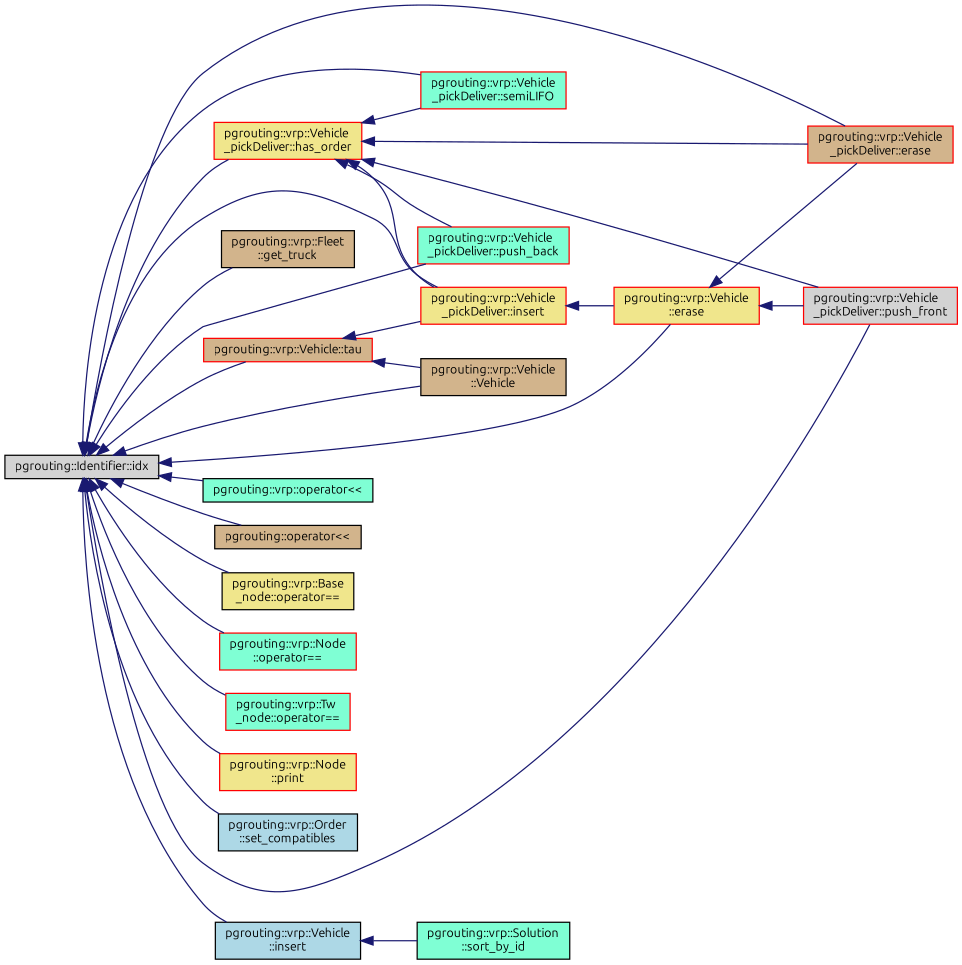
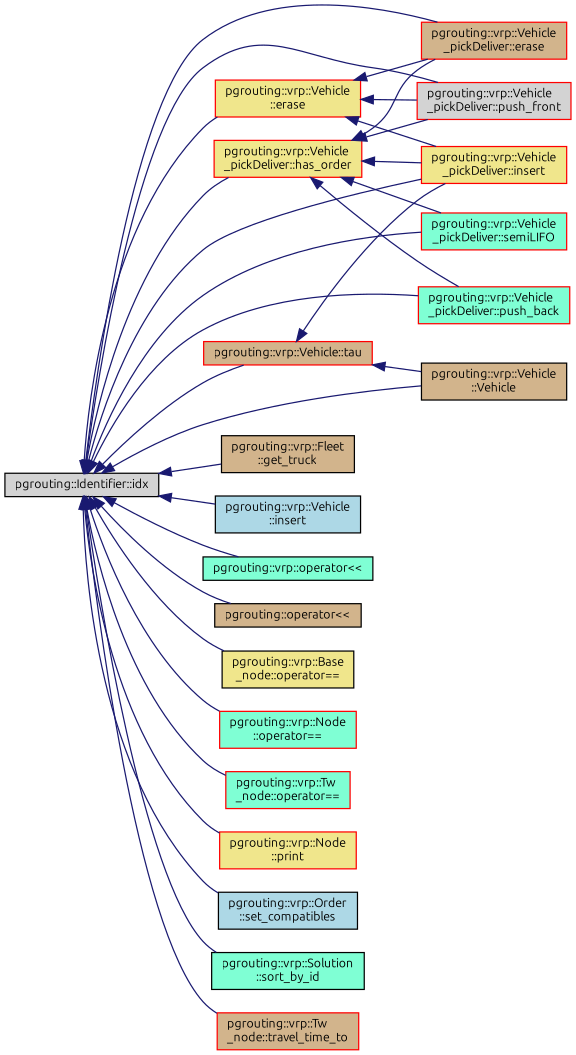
  digraph {
    fontname=Ubuntu
    rankdir=LR
    node [color=red fillcolor=tan fontname=Ubuntu fontsize=10 shape=record style=filled]
    edge [color=midnightblue dir=back fontname=Ubuntu fontsize=10 labelfontname=Helvetica labelfontsize=10 style=solid]
    n1 [color=black fillcolor=lightgrey fontcolor=black height=0.2 label="pgrouting::Identifier::idx" width=0.4]
    n2 [height=0.2 label="pgrouting::vrp::Vehicle\l_pickDeliver::erase" width=0.4]
    n3 [fillcolor=khaki height=0.2 label="pgrouting::vrp::Vehicle\l::erase" width=0.4]
    n4 [fillcolor=khaki height=0.2 label="pgrouting::vrp::Vehicle\l_pickDeliver::insert" width=0.4]
    n5 [fillcolor=aquamarine height=0.2 label="pgrouting::vrp::Vehicle\l_pickDeliver::semiLIFO" width=0.4]
    n6 [color=black height=0.2 label="pgrouting::vrp::Fleet\l::get_truck" width=0.4]
    n7 [fillcolor=khaki height=0.2 label="pgrouting::vrp::Vehicle\l_pickDeliver::has_order" width=0.4]
    n8 [fillcolor=aquamarine height=0.2 label="pgrouting::vrp::Vehicle\l_pickDeliver::push_back" width=0.4]
    n9 [fillcolor=lightgrey height=0.2 label="pgrouting::vrp::Vehicle\l_pickDeliver::push_front" width=0.4]
    n10 [color=black fillcolor=lightblue height=0.2 label="pgrouting::vrp::Vehicle\l::insert" width=0.4]
    n11 [color=black fillcolor=aquamarine height=0.2 label="pgrouting::vrp::operator\<\<" width=0.4]
    n12 [color=black height=0.2 label="pgrouting::operator\<\<" width=0.4]
    n13 [color=black fillcolor=khaki height=0.2 label="pgrouting::vrp::Base\l_node::operator==" width=0.4]
    n14 [fillcolor=aquamarine height=0.2 label="pgrouting::vrp::Node\l::operator==" width=0.4]
    n15 [fillcolor=aquamarine height=0.2 label="pgrouting::vrp::Tw\l_node::operator==" width=0.4]
    n16 [fillcolor=khaki height=0.2 label="pgrouting::vrp::Node\l::print" width=0.4]
    n17 [color=black fillcolor=lightblue height=0.2 label="pgrouting::vrp::Order\l::set_compatibles" width=0.4]
    n18 [color=black fillcolor=aquamarine height=0.2 label="pgrouting::vrp::Solution\l::sort_by_id" width=0.4]
    n19 [height=0.2 label="pgrouting::vrp::Vehicle::tau" width=0.4]
    n20 [color=black height=0.2 label="pgrouting::vrp::Vehicle\l::Vehicle" width=0.4]
+   n21 [height=0.2 label="pgrouting::vrp::Tw\l_node::travel_time_to" width=0.4]
    n1 -> n2
    n1 -> n3
    n1 -> n4
    n1 -> n5
    n1 -> n6
    n1 -> n7
    n1 -> n8
    n1 -> n9
    n1 -> n10
    n1 -> n11
    n1 -> n12
    n1 -> n13
    n1 -> n14
    n1 -> n15
    n1 -> n16
    n1 -> n17
-   n10 -> n18
+   n1 -> n18
    n1 -> n19
    n1 -> n20
+   n1 -> n21
    n3 -> n2
-   n4 -> n3
+   n3 -> n4
    n3 -> n9
    n7 -> n2
    n7 -> n4
    n7 -> n5
    n7 -> n8
    n7 -> n9
    n19 -> n4
    n19 -> n20
  }
